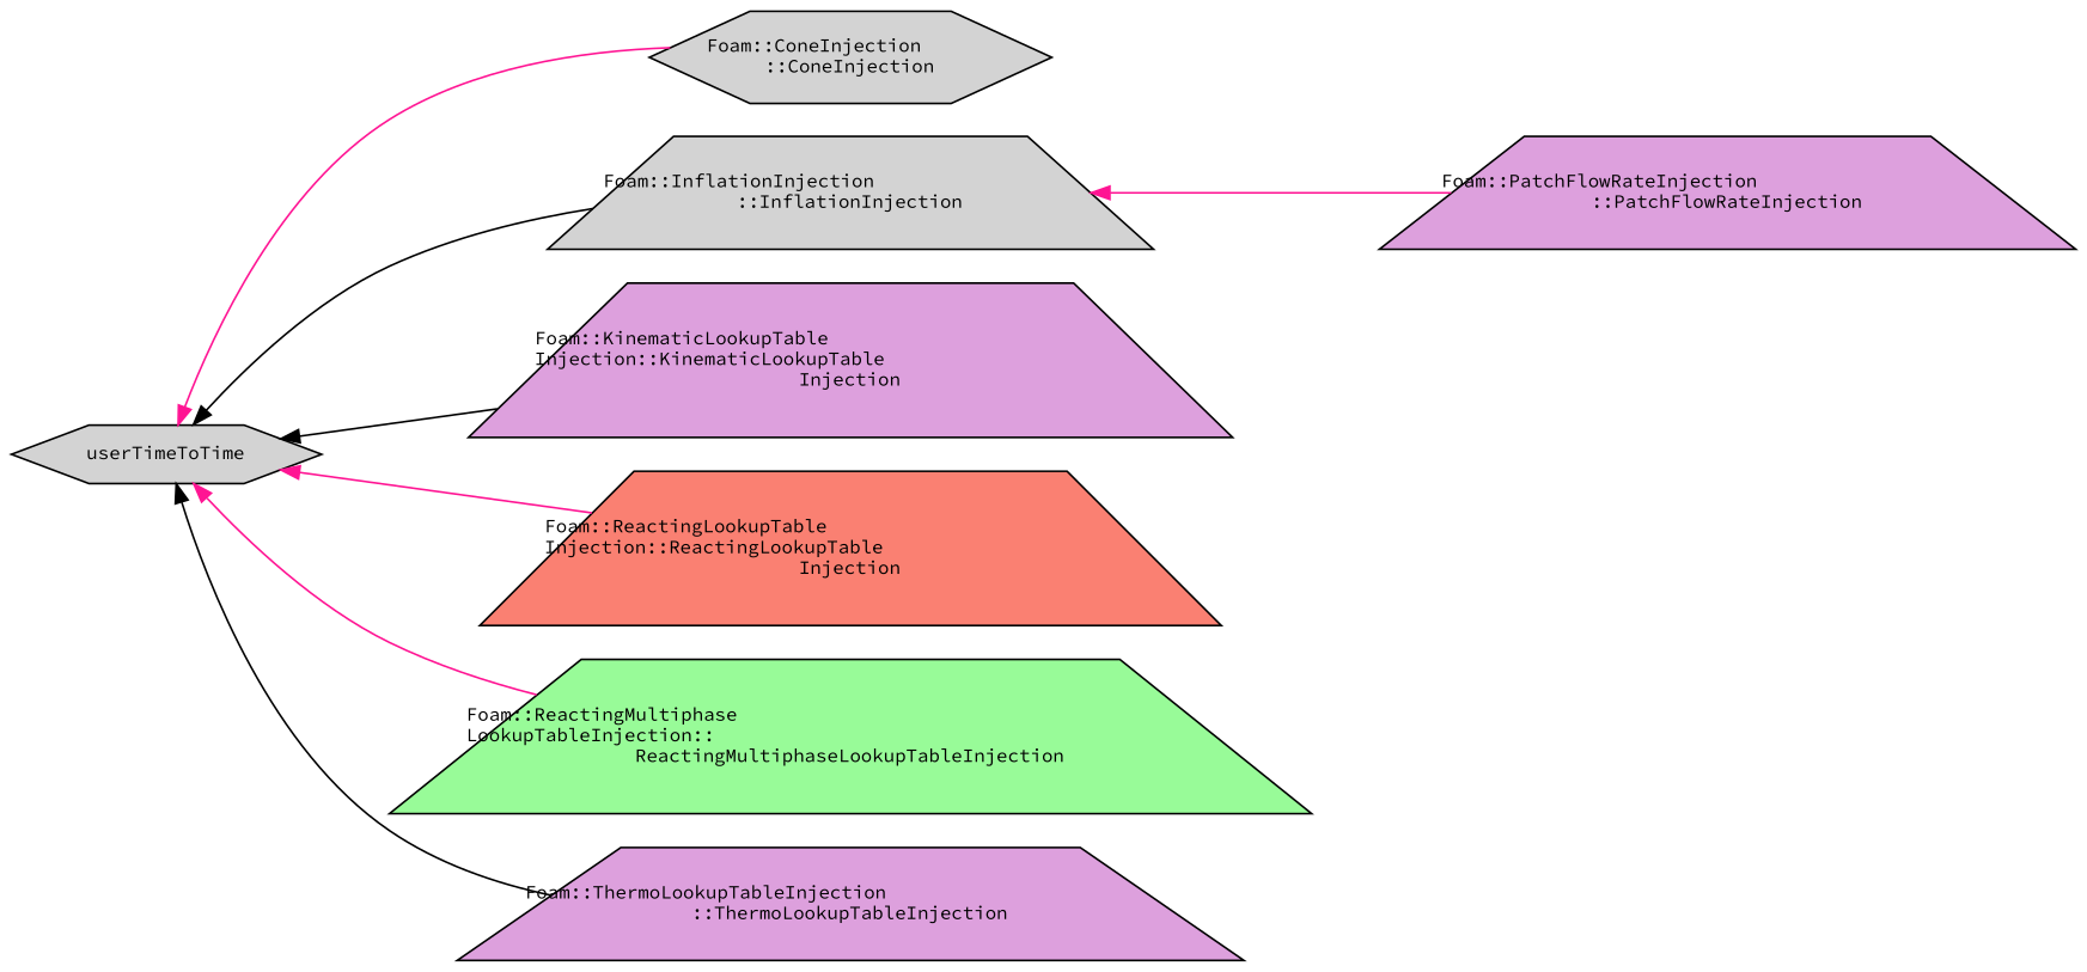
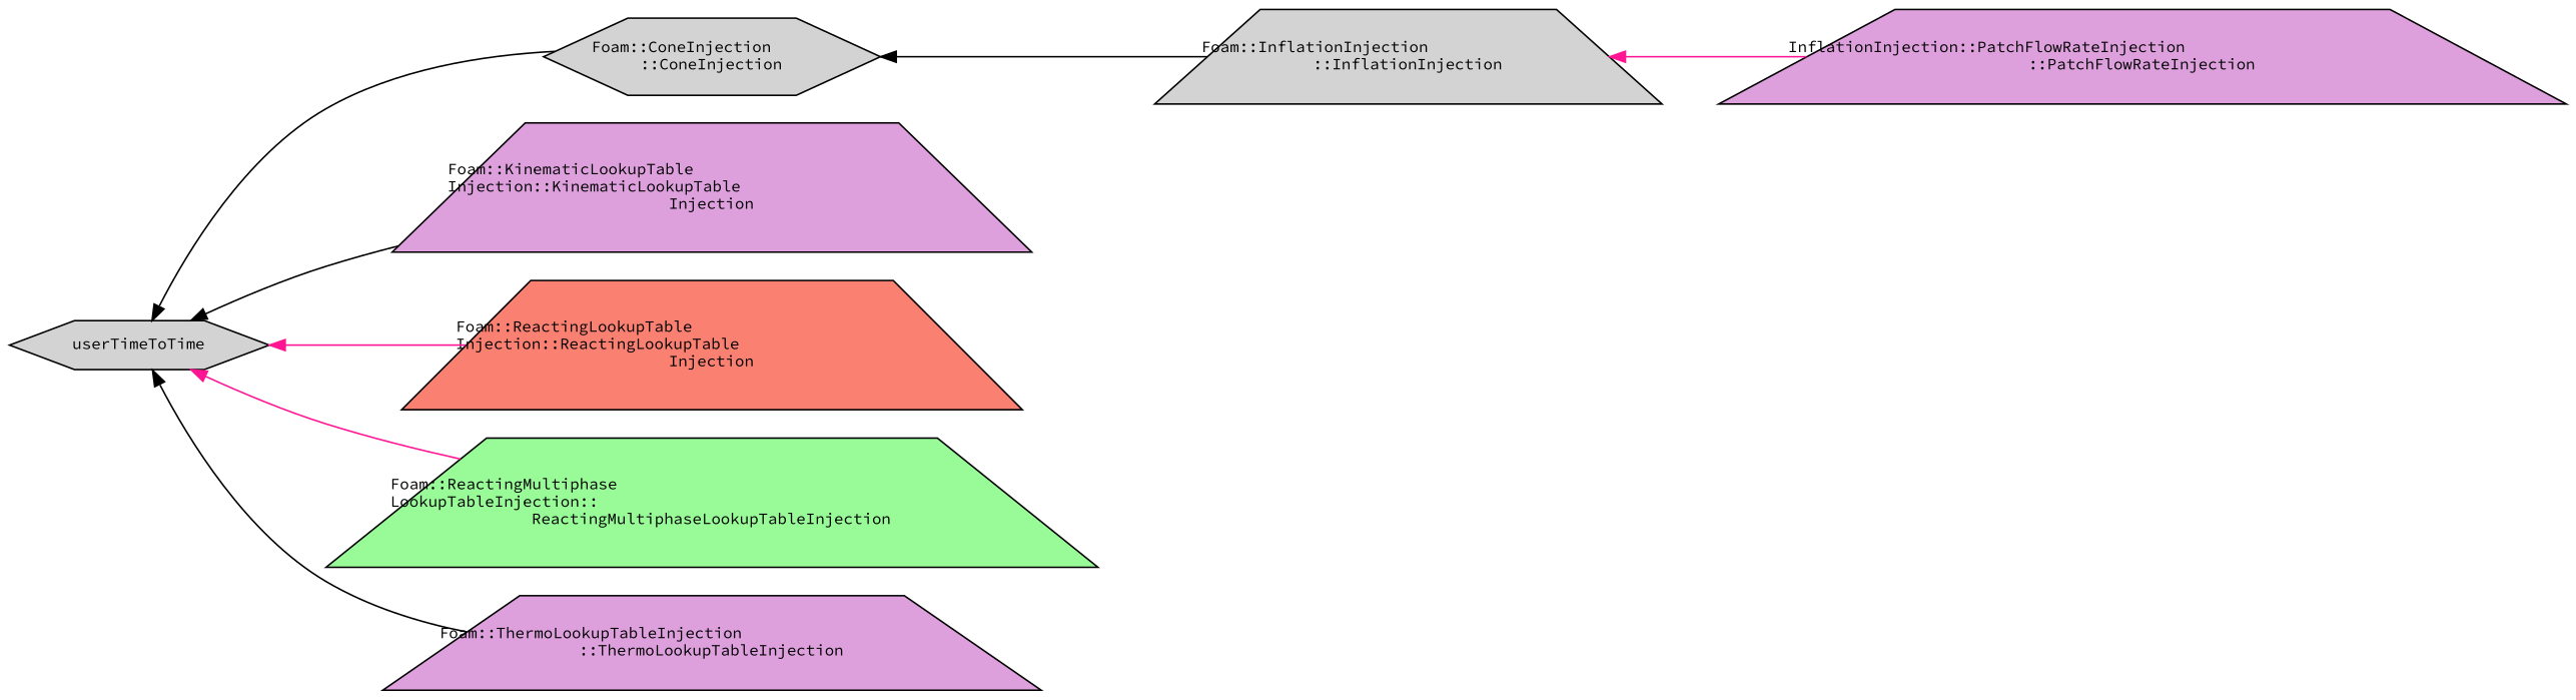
  digraph {
    fontname="Source Code Pro"
    rankdir=LR
    node [color=black fillcolor=lightgrey fontname="Source Code Pro" fontsize=10 shape=trapezium style=filled]
    edge [color=deeppink dir=back fontname="Source Code Pro" fontsize=10 labelfontname=Helvetica labelfontsize=10 style=solid]
    n1 [fontcolor=black height=0.2 label=userTimeToTime shape=hexagon width=0.4]
    n2 [height=0.2 label="Foam::ConeInjection\l::ConeInjection" shape=hexagon width=0.4]
    n3 [height=0.2 label="Foam::InflationInjection\l::InflationInjection" width=0.4]
    n4 [fillcolor=plum height=0.2 label="Foam::KinematicLookupTable\lInjection::KinematicLookupTable\lInjection" width=0.4]
    n5 [fillcolor=salmon height=0.2 label="Foam::ReactingLookupTable\lInjection::ReactingLookupTable\lInjection" width=0.4]
    n6 [fillcolor=palegreen height=0.2 label="Foam::ReactingMultiphase\lLookupTableInjection::\lReactingMultiphaseLookupTableInjection" width=0.4]
    n7 [fillcolor=plum height=0.2 label="Foam::ThermoLookupTableInjection\l::ThermoLookupTableInjection" width=0.4]
-   n8 [fillcolor=plum height=0.2 label="Foam::PatchFlowRateInjection\l::PatchFlowRateInjection" width=0.4]
-   n1 -> n2
-   n1 -> n3 [color=black]
+   n8 [fillcolor=plum height=0.2 label="InflationInjection::PatchFlowRateInjection\l::PatchFlowRateInjection" width=0.4]
+   n1 -> n2 [color=black]
+   n2 -> n3 [color=black]
    n1 -> n4 [color=black]
    n1 -> n5
    n1 -> n6
    n1 -> n7 [color=black]
    n3 -> n8
  }
